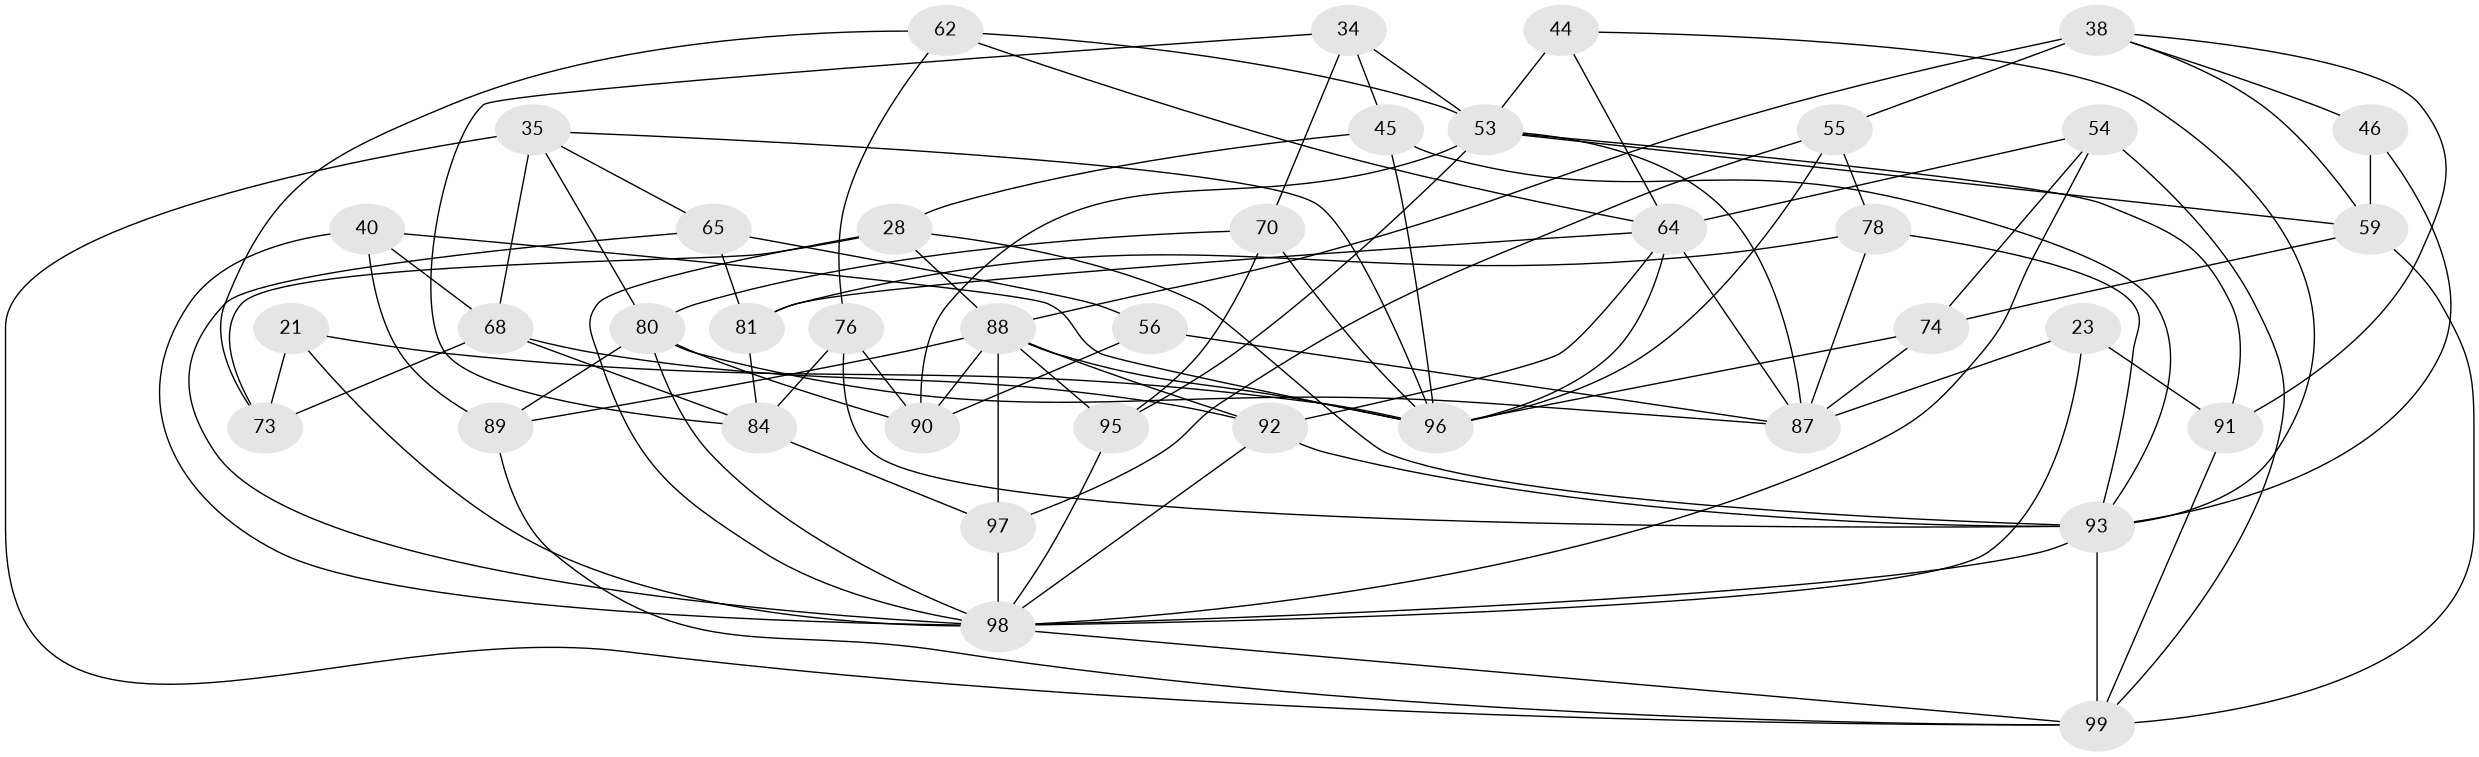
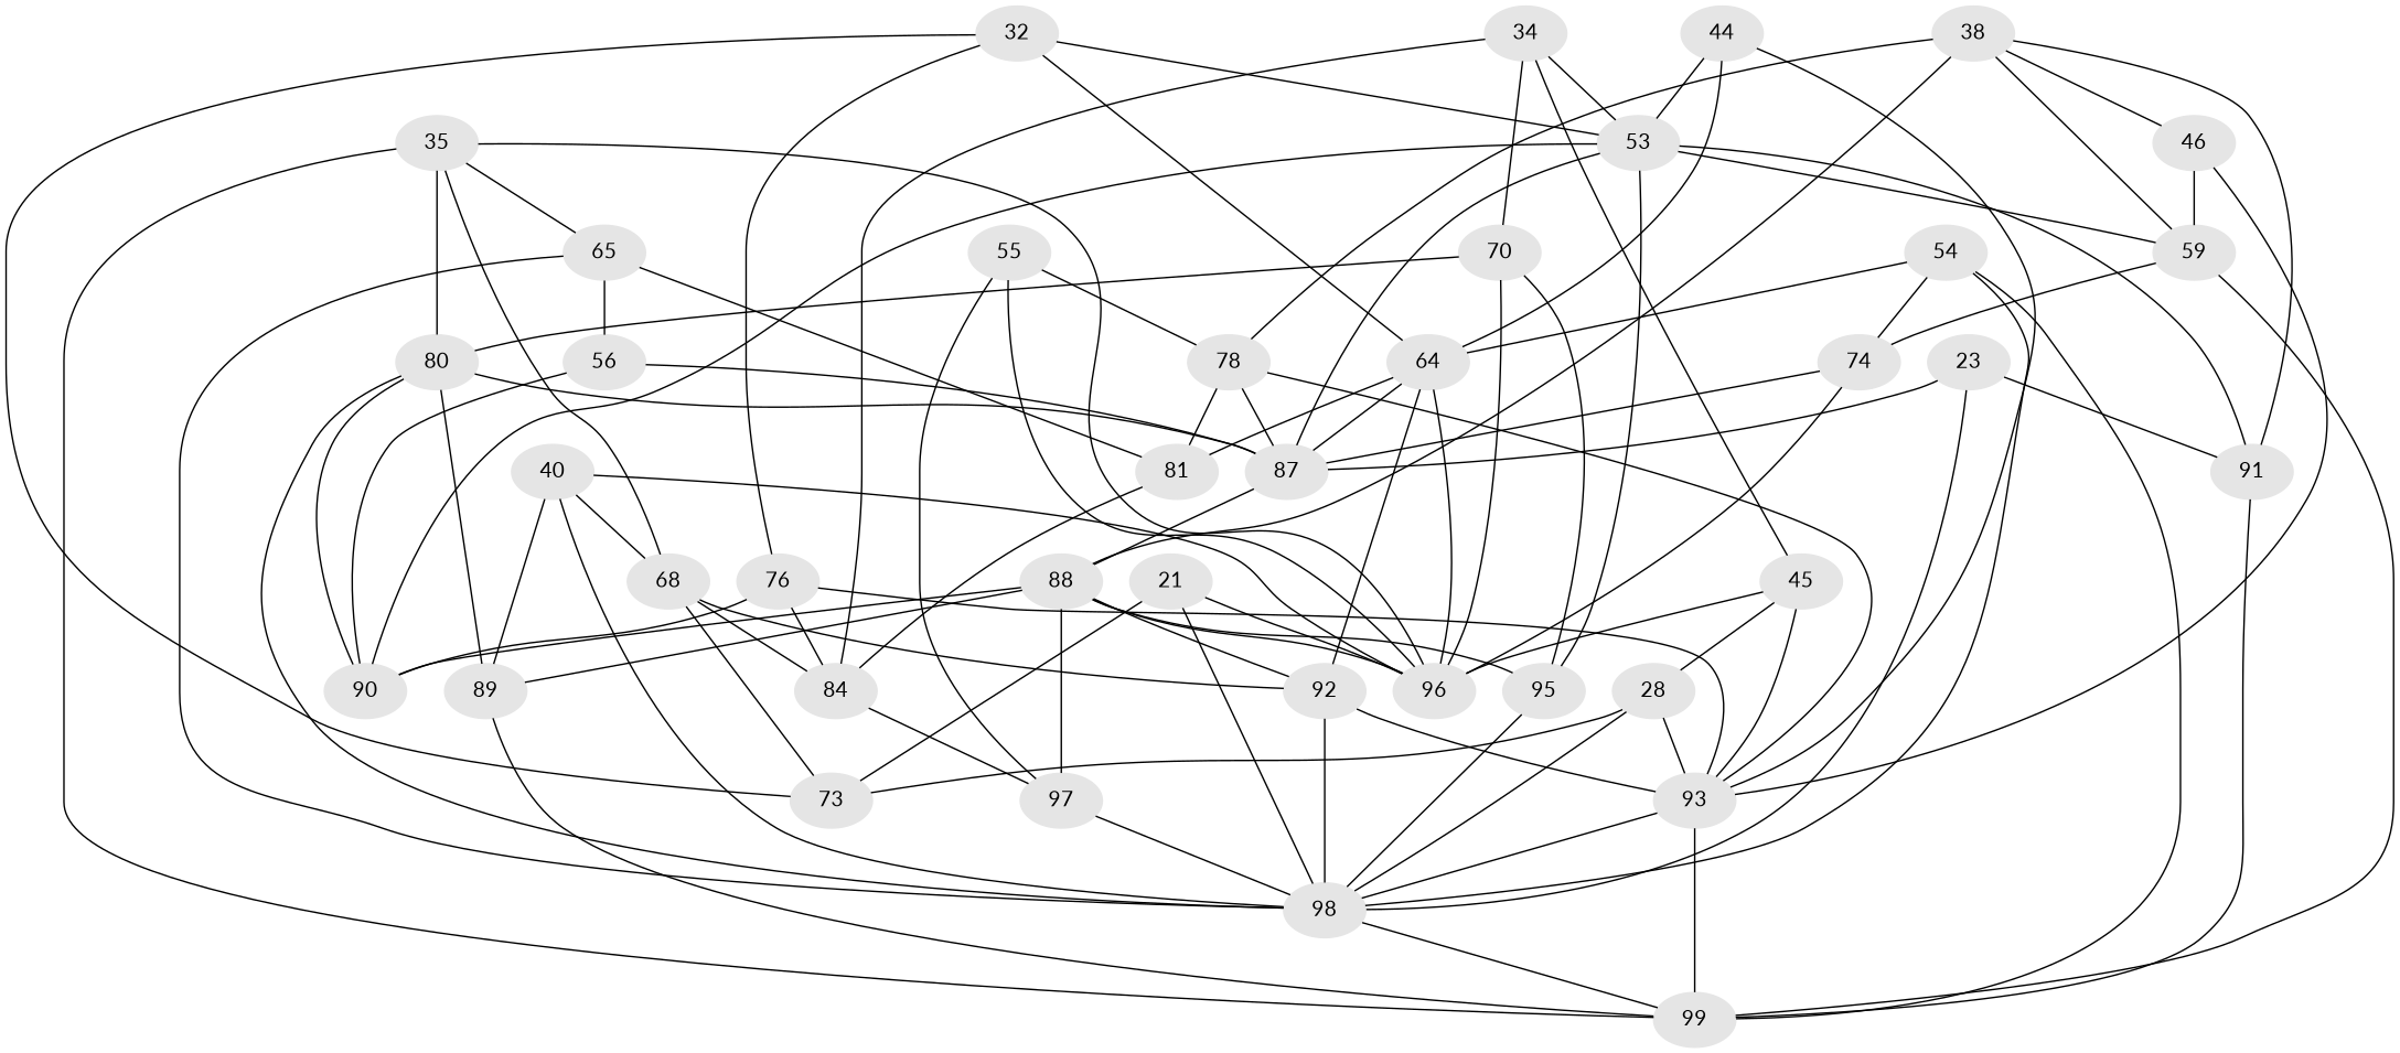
  graph {
    fontname=Lato
    node [color=gray90 fontname=Lato style=filled]
    edge [fontname=Lato]
    21
    73
    96 [super="+31+94+71"]
    98 [super="+6+57+33+62+60"]
    99 [super="+30+51+66"]
    53 [super="+12+37"]
    59 [super="+39"]
    91 [super="+28+82+83"]
    87 [super="+85"]
    90 [super="+47"]
    95
-   32 [label=62]
+   32
    64 [super="+25+29+52"]
    76
    81
    92 [super="+61"]
    84 [super="+63"]
    93 [super="+72+50+36"]
    34
    45
    70
    n22 [label=28 super="+5"]
    80 [super="+3+67"]
    97 [super="+1+49"]
    35 [super="+17"]
    65
    68 [super="+48"]
    n28 [label=56]
    89 [super="+11+75"]
    38 [super="+15+22"]
    46
    55
    88 [super="+4+8+69"]
    78
    74
    40 [super="+16"]
    n37 [label=23 super="+10"]
    44
    54
    21 -- 73
    21 -- 96
    21 -- 98 [weight=2]
    98 -- 99
    53 -- 59
    53 -- 91
    53 -- 87
    53 -- 90
    53 -- 95
    59 -- 99
    59 -- 74
    91 -- 99 [weight=3]
-   n22 -- 88
+   87 -- 88
    95 -- 98
    32 -- 73
    32 -- 53
    32 -- 64
    32 -- 76
    64 -- 96 [weight=2]
    64 -- 87
    64 -- 81
    64 -- 92 [weight=2]
    76 -- 90
    76 -- 84
    76 -- 93
    81 -- 84
    92 -- 98
    92 -- 93
    84 -- 97 [weight=2]
    93 -- 98 [weight=2]
    93 -- 99 [weight=3]
    34 -- 53
    34 -- 84
    34 -- 45
    34 -- 70
    45 -- 96 [weight=4]
    45 -- 93
    45 -- n22 [weight=2]
    70 -- 96
    70 -- 95
    70 -- 80
    n22 -- 73
    n22 -- 98 [weight=2]
    n22 -- 93
    80 -- 98
    80 -- 87
    80 -- 90
    80 -- 89 [weight=2]
    97 -- 98 [weight=3]
    35 -- 96
    35 -- 99 [weight=3]
    35 -- 80 [weight=2]
    35 -- 65
    35 -- 68
    65 -- 98
    65 -- 81
    65 -- n28
    68 -- 73
    68 -- 92
    68 -- 84
    n28 -- 87
    n28 -- 90 [weight=2]
    89 -- 99 [weight=2]
    38 -- 59
    38 -- 91
    38 -- 46
-   38 -- 55
+   38 -- 78
    38 -- 88 [weight=2]
    46 -- 59 [weight=2]
    46 -- 93
    55 -- 96
    55 -- 97
    55 -- 78
    88 -- 96 [weight=2]
    88 -- 90
    88 -- 95
    88 -- 92
    88 -- 97 [weight=2]
    88 -- 89 [weight=2]
    78 -- 87
    78 -- 81
    78 -- 93
    74 -- 96
    74 -- 87
    40 -- 96
    40 -- 98
    40 -- 68 [weight=2]
    40 -- 89 [weight=2]
    n37 -- 98
    n37 -- 91 [weight=4]
    n37 -- 87
    44 -- 53
    44 -- 64 [weight=2]
    44 -- 93
    54 -- 98
    54 -- 99
    54 -- 64
    54 -- 74
  }
